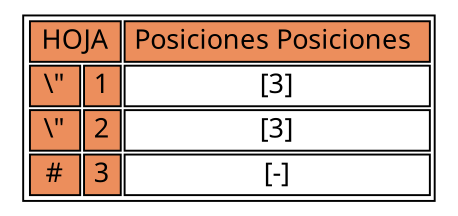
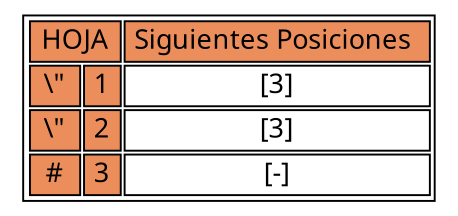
  digraph {
    fontname="Noto Sans"
-   n1 [label=< 			<table border='1' cellborder='1'> 				<tr> 					<td bgcolor = "#EC8E5C" colspan = "4">HOJA</td> 					<td bgcolor = "#EC8E5C" colspan = "3">Posiciones Posiciones </td> 				</tr>  				<tr> 					<td bgcolor = "#EC8E5C" colspan = "3">\"</td> 					<td bgcolor = "#EC8E5C" >1</td> 					<td colspan = "3">[3]</td> 				</tr>  				<tr> 					<td bgcolor = "#EC8E5C" colspan = "3">\"</td> 					<td bgcolor = "#EC8E5C" >2</td> 					<td colspan = "3">[3]</td> 				</tr>  				<tr> 					<td bgcolor = "#EC8E5C" colspan = "3">#</td> 					<td bgcolor = "#EC8E5C" >3</td> 					<td colspan = "3">[-]</td> 				</tr>  			</table> 	> shape=plaintext fontname="Noto Sans"]
+   n1 [label=< 			<table border='1' cellborder='1'> 				<tr> 					<td bgcolor = "#EC8E5C" colspan = "4">HOJA</td> 					<td bgcolor = "#EC8E5C" colspan = "3">Siguientes Posiciones </td> 				</tr>  				<tr> 					<td bgcolor = "#EC8E5C" colspan = "3">\"</td> 					<td bgcolor = "#EC8E5C" >1</td> 					<td colspan = "3">[3]</td> 				</tr>  				<tr> 					<td bgcolor = "#EC8E5C" colspan = "3">\"</td> 					<td bgcolor = "#EC8E5C" >2</td> 					<td colspan = "3">[3]</td> 				</tr>  				<tr> 					<td bgcolor = "#EC8E5C" colspan = "3">#</td> 					<td bgcolor = "#EC8E5C" >3</td> 					<td colspan = "3">[-]</td> 				</tr>  			</table> 	> shape=plaintext fontname="Noto Sans"]
  }
